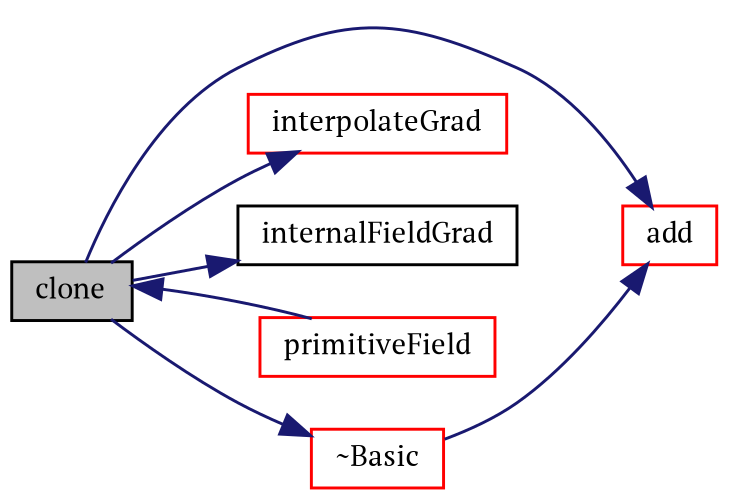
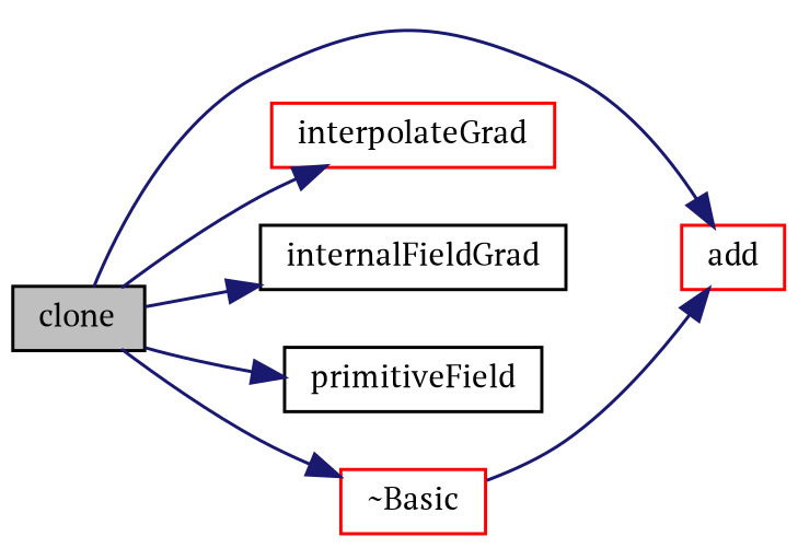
  digraph {
    fontname="PT Serif"
    rankdir=LR
    node [color=black fontname="PT Serif" fontsize=10 shape=record]
    edge [color=midnightblue fontname="PT Serif" fontsize=10 labelfontname=Helvetica labelfontsize=10 style=solid]
    n1 [fillcolor=grey75 fontcolor=black height=0.2 label=clone style=filled width=0.4]
    n2 [color=red height=0.2 label=add width=0.4]
    n3 [color=red height=0.2 label=interpolateGrad width=0.4]
    n4 [height=0.2 label=internalFieldGrad width=0.4]
-   n5 [color=red height=0.2 label=primitiveField width=0.4]
+   n5 [height=0.2 label=primitiveField width=0.4]
    n6 [color=red height=0.2 label="~Basic" width=0.4]
    n1 -> n2
    n1 -> n3
    n1 -> n4
-   n5 -> n1
+   n1 -> n5
    n1 -> n6
    n6 -> n2
  }
